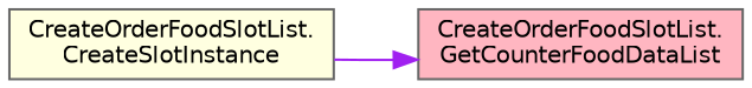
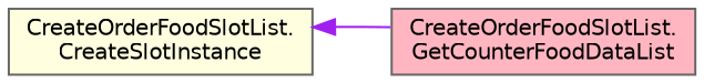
  digraph {
    rankdir=RL
    fontname="DejaVu Sans"
    node [color=gray40 fontname="DejaVu Sans" fontsize=10 shape=box style=filled]
    n1 [fillcolor=lightpink fontcolor=black height=0.2 label="CreateOrderFoodSlotList.\lGetCounterFoodDataList" width=0.4]
    n2 [fillcolor=lightyellow height=0.2 label="CreateOrderFoodSlotList.\lCreateSlotInstance" width=0.4]
-   n1 -> n2 [color=purple dir=back fontname="DejaVu Sans" fontsize=10 labelfontname=Helvetica labelfontsize=10 style=solid]
+   n2 -> n1 [color=purple dir=back fontname="DejaVu Sans" fontsize=10 labelfontname=Helvetica labelfontsize=10 style=solid]
  }
